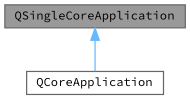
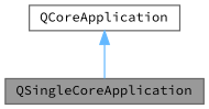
  digraph {
    fontname="Source Code Pro"
    node [color=gray40 fontname="Source Code Pro" fontsize=10 shape=box style=filled]
    n1 [fillcolor=grey60 fontcolor=black height=0.2 label=QSingleCoreApplication width=0.4]
    n2 [fillcolor=white height=0.2 label=QCoreApplication width=0.4]
-   n1 -> n2 [color=steelblue1 dir=back fontname="Source Code Pro" fontsize=10 labelfontname=Helvetica labelfontsize=10 style=solid]
+   n2 -> n1 [color=steelblue1 dir=back fontname="Source Code Pro" fontsize=10 labelfontname=Helvetica labelfontsize=10 style=solid]
  }
